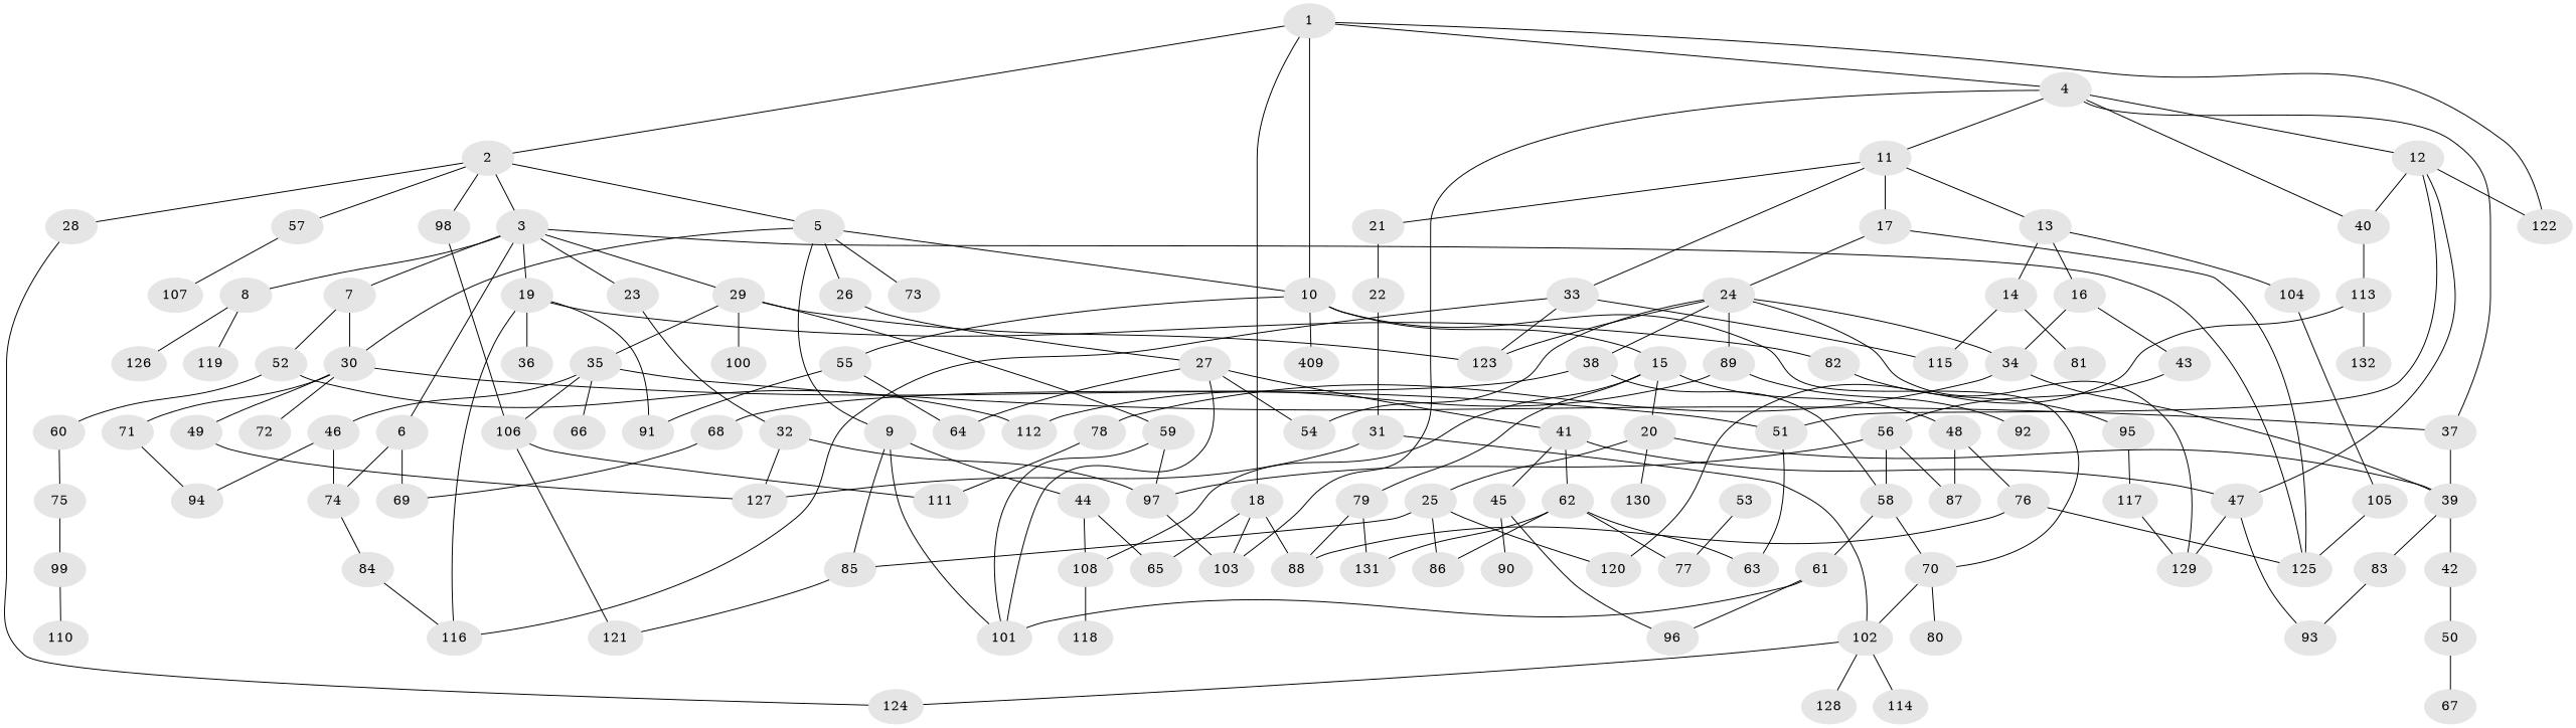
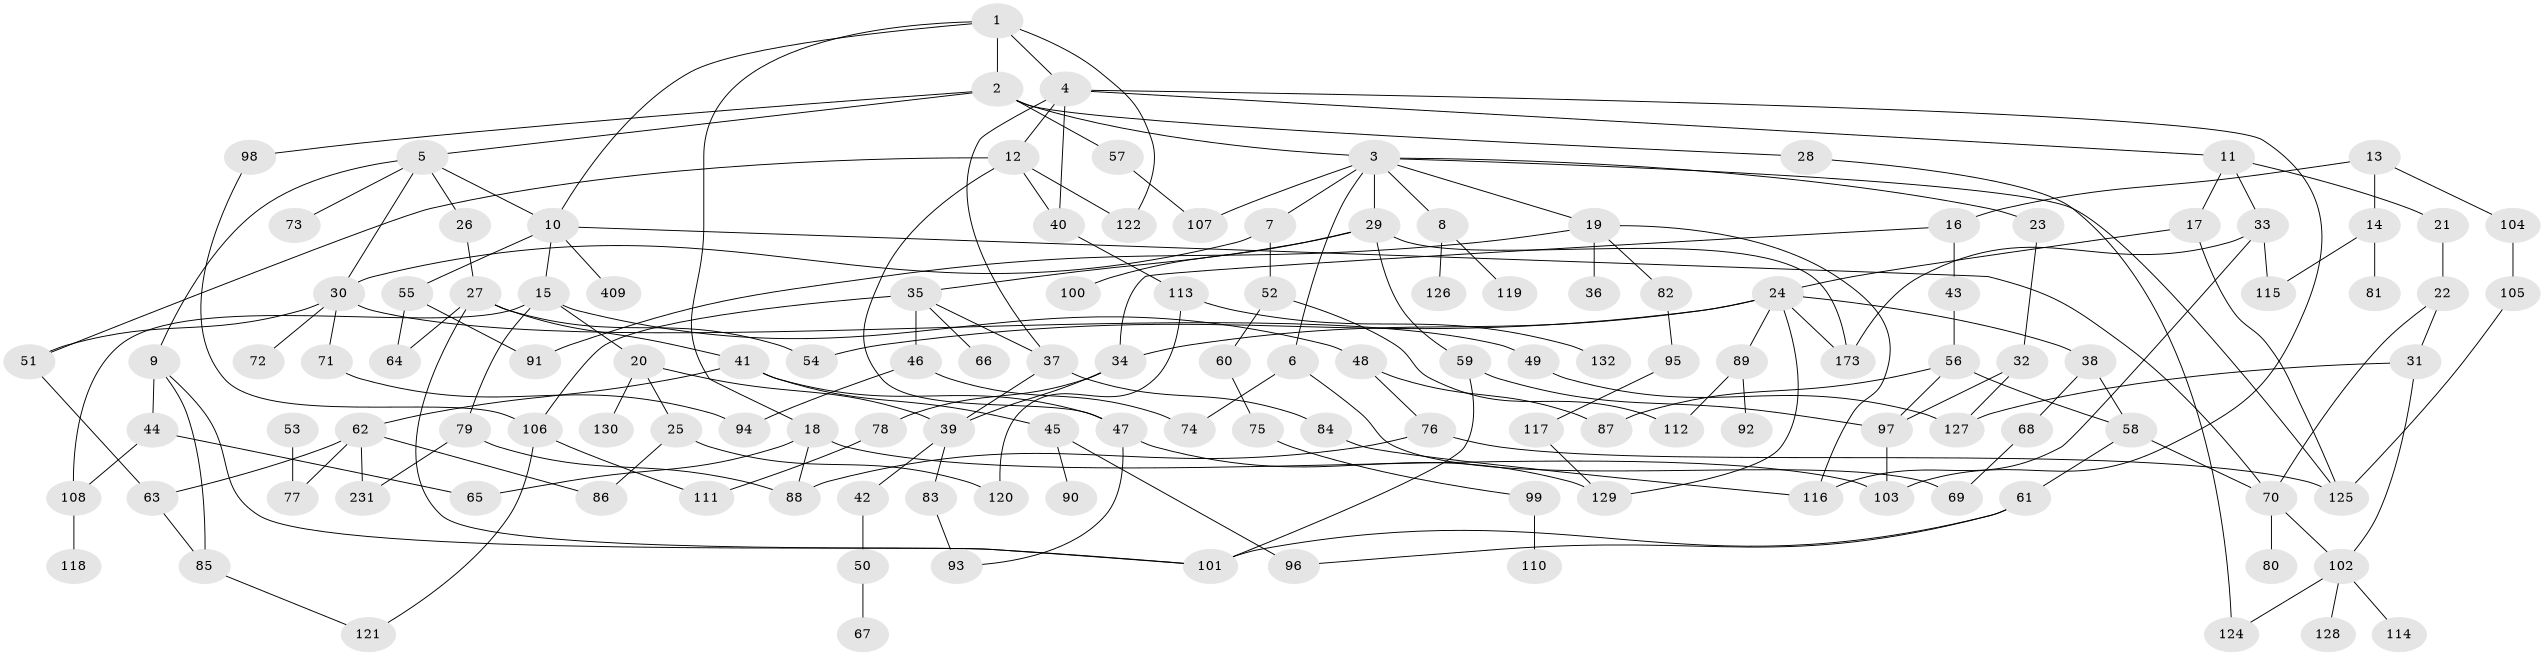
  graph {
    node [color=gray90 style=filled]
    1
    2
    4
    10
    18
    122
    3
    5
    28
    57
    98
    11
    12
    37
    40
    103
    15
    55
    70
    n20 [label=409]
    65
    88
    6
    7
    8
    19
    23
    29
    107
    125
    9
    30
    73
    26
    124
    106
    69
    74
    52
    119
    126
    36
    82
    91
    116
    32
-   123
+   123 [label=173]
    35
    59
    100
    13
    17
    21
    33
    47
    51
    39
    113
    44
    85
    101
    49
    71
    72
    84
    60
    112
    22
    31
    27
    108
    121
    20
    48
    79
    64
    102
    80
    14
    16
    104
    24
    115
    129
    93
    63
    81
    34
    43
    105
    25
    130
    76
    87
-   131
+   131 [label=231]
    118
    78
    56
    38
    54
    89
    41
    95
    86
    120
    42
    83
    127
    97
    58
    68
    92
    45
    62
    46
    66
    94
    114
    128
    111
    61
    50
    132
    90
    96
    77
    67
    53
    75
    99
    110
    117
    1 -- 2
    1 -- 4
    1 -- 10
    1 -- 18
    1 -- 122
    2 -- 3
    2 -- 5
    2 -- 28
    2 -- 57
    2 -- 98
    4 -- 11
    4 -- 12
    4 -- 37
    4 -- 40
    4 -- 103
    10 -- 15
    10 -- 55
    10 -- 70
    10 -- n20
    18 -- 103
    18 -- 65
    18 -- 88
    3 -- 6
    3 -- 7
    3 -- 8
    3 -- 19
    3 -- 23
    3 -- 29
+   3 -- 107
    3 -- 125
    5 -- 10
    5 -- 9
    5 -- 30
    5 -- 73
    5 -- 26
    28 -- 124
    57 -- 107
    98 -- 106
-   11 -- 13
    11 -- 17
    11 -- 21
    11 -- 33
    12 -- 122
    12 -- 40
    12 -- 47
    12 -- 51
    37 -- 39
    40 -- 113
    15 -- 108
    15 -- 20
    15 -- 48
    15 -- 79
    55 -- 91
    55 -- 64
    70 -- 102
    70 -- 80
    6 -- 69
    6 -- 74
    7 -- 30
    7 -- 52
    8 -- 119
    8 -- 126
    19 -- 36
    19 -- 82
    19 -- 91
    19 -- 116
    23 -- 32
    29 -- 123
    29 -- 35
    29 -- 59
    29 -- 100
    9 -- 44
    9 -- 85
    9 -- 101
    30 -- 51
    30 -- 49
    30 -- 71
    30 -- 72
    26 -- 27
    106 -- 121
    106 -- 111
-   74 -- 84
+   37 -- 84
    52 -- 60
    52 -- 112
    82 -- 95
    32 -- 127
    32 -- 97
    35 -- 37
    35 -- 106
    35 -- 46
    35 -- 66
    59 -- 101
    59 -- 97
    13 -- 14
    13 -- 16
    13 -- 104
    17 -- 125
    17 -- 24
    21 -- 22
    33 -- 116
    33 -- 123
    33 -- 115
    47 -- 129
    47 -- 93
    51 -- 63
    39 -- 42
    39 -- 83
    113 -- 120
    113 -- 132
    44 -- 65
    44 -- 108
    85 -- 121
    49 -- 127
    71 -- 94
    84 -- 116
    60 -- 75
+   22 -- 70
    22 -- 31
    31 -- 102
    31 -- 127
    27 -- 101
    27 -- 64
    27 -- 54
    27 -- 41
    108 -- 118
    20 -- 39
    20 -- 25
    20 -- 130
    48 -- 76
    48 -- 87
    79 -- 88
    79 -- 131
    102 -- 124
    102 -- 114
    102 -- 128
    14 -- 115
    14 -- 81
    16 -- 34
    16 -- 43
    104 -- 105
    24 -- 123
    24 -- 129
    24 -- 34
    24 -- 38
    24 -- 54
    24 -- 89
-   25 -- 85
+   63 -- 85
    34 -- 39
    34 -- 78
    43 -- 56
    105 -- 125
    25 -- 86
    25 -- 120
    76 -- 88
    76 -- 125
    78 -- 111
    56 -- 87
    56 -- 97
    56 -- 58
    38 -- 58
    38 -- 68
    89 -- 112
    89 -- 92
    41 -- 47
    41 -- 45
    41 -- 62
    95 -- 117
    42 -- 50
    83 -- 93
    97 -- 103
    58 -- 70
    58 -- 61
    68 -- 69
    45 -- 90
    45 -- 96
    62 -- 63
    62 -- 131
    62 -- 86
    62 -- 77
    46 -- 74
    46 -- 94
    61 -- 101
    61 -- 96
    50 -- 67
    53 -- 77
    75 -- 99
    99 -- 110
    117 -- 129
  }
